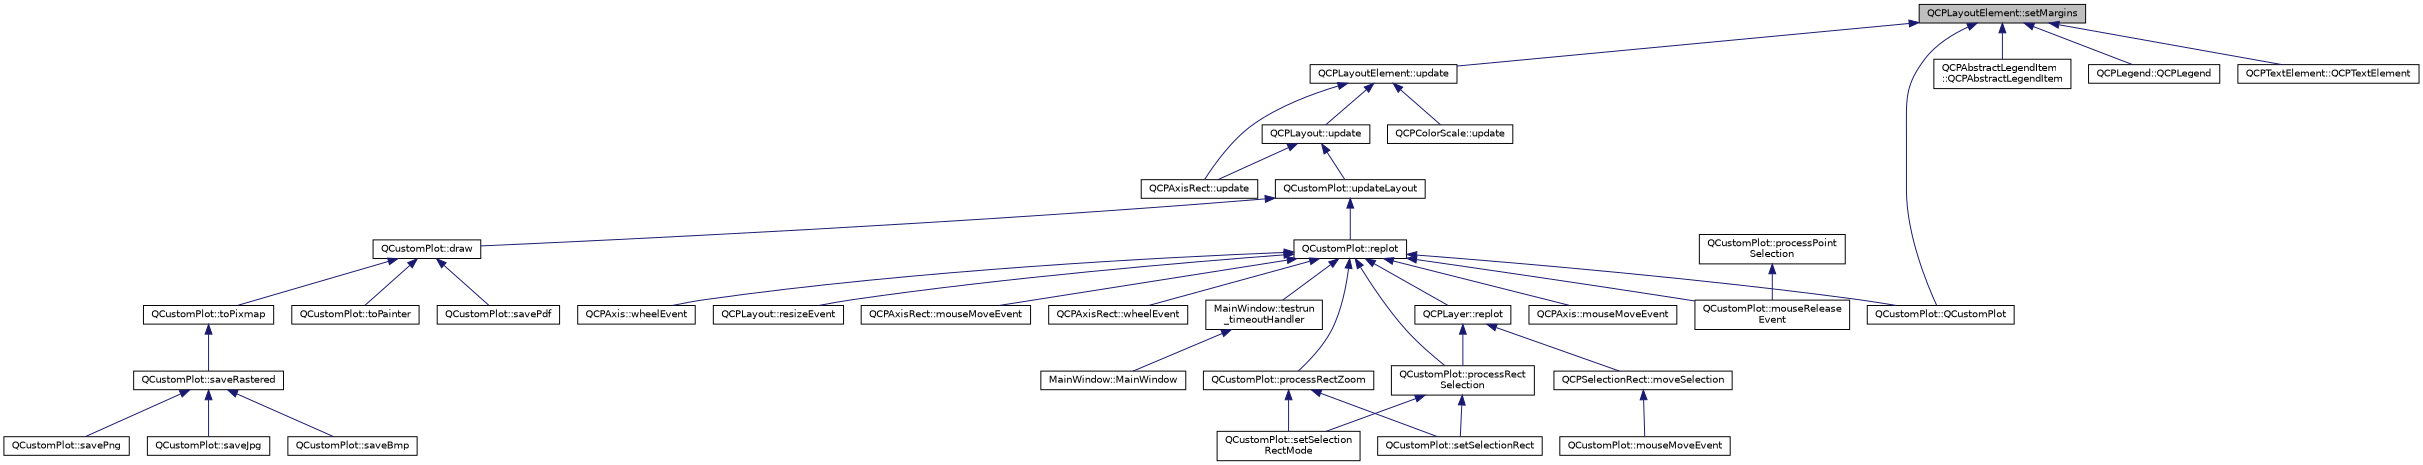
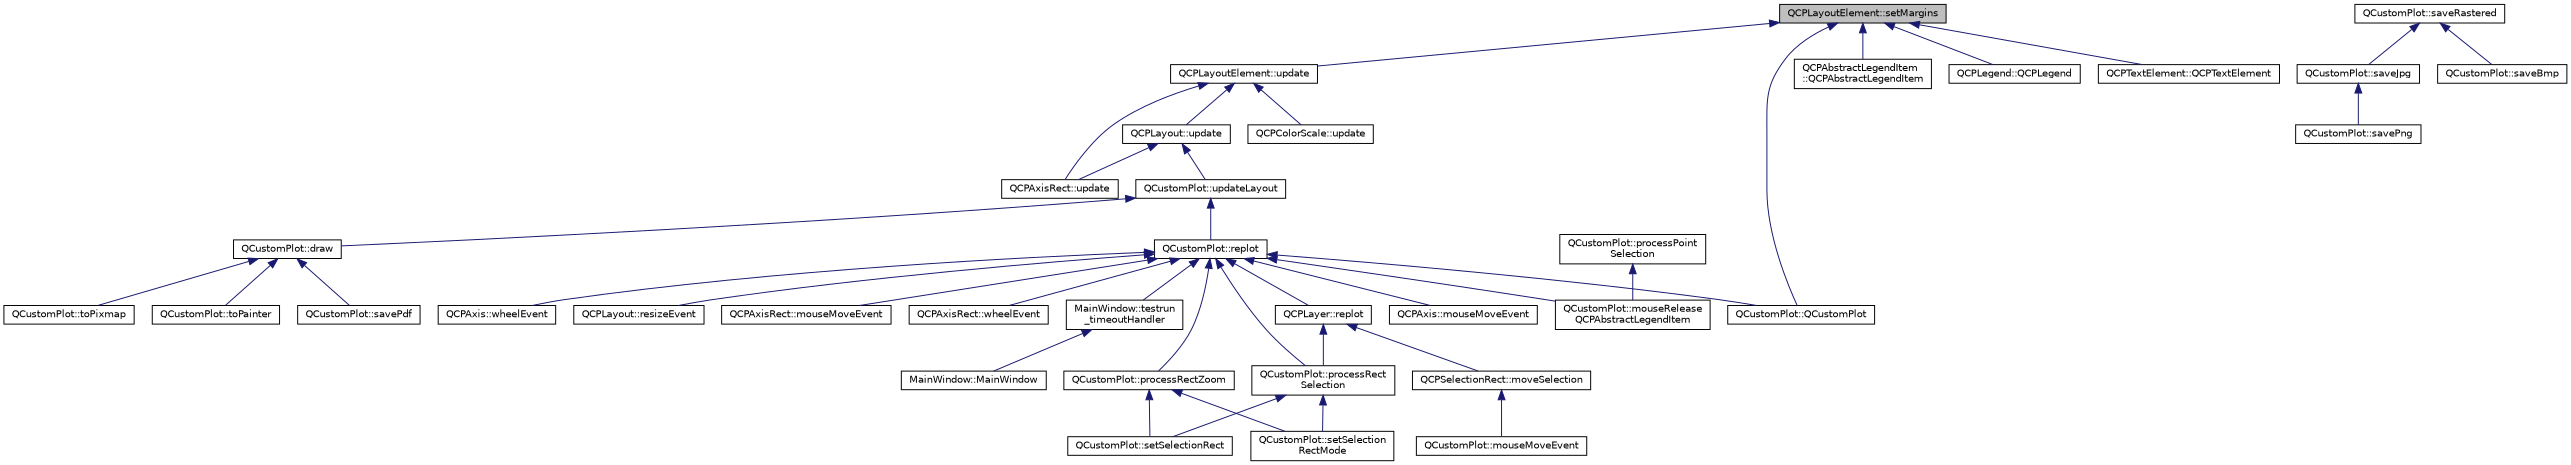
  digraph {
    rankdir=TB
    node [color=black fillcolor=white fontname=Helvetica fontsize=10 shape=record style=filled]
    edge [color=midnightblue dir=back fontname=Helvetica fontsize=10 labelfontname=Helvetica labelfontsize=10 style=solid]
    n1 [fillcolor=grey75 fontcolor=black height=0.2 label="QCPLayoutElement::setMargins" width=0.4]
    n2 [height=0.2 label="QCPLayoutElement::update" width=0.4]
    n3 [height=0.2 label="QCustomPlot::QCustomPlot" width=0.4]
    n4 [height=0.2 label="QCPAbstractLegendItem\l::QCPAbstractLegendItem" width=0.4]
    n5 [height=0.2 label="QCPLegend::QCPLegend" width=0.4]
    n6 [height=0.2 label="QCPTextElement::QCPTextElement" width=0.4]
    n7 [height=0.2 label="QCPLayout::update" width=0.4]
    n8 [height=0.2 label="QCPAxisRect::update" width=0.4]
    n9 [height=0.2 label="QCPColorScale::update" width=0.4]
    n10 [height=0.2 label="QCustomPlot::updateLayout" width=0.4]
    n11 [height=0.2 label="QCustomPlot::replot" width=0.4]
    n12 [height=0.2 label="QCustomPlot::draw" width=0.4]
    n13 [height=0.2 label="MainWindow::testrun\l_timeoutHandler" width=0.4]
    n14 [height=0.2 label="QCPLayer::replot" width=0.4]
    n15 [height=0.2 label="QCustomPlot::processRect\lSelection" width=0.4]
    n16 [height=0.2 label="QCPAxis::mouseMoveEvent" width=0.4]
    n17 [height=0.2 label="QCPAxis::wheelEvent" width=0.4]
    n18 [height=0.2 label="QCPLayout::resizeEvent" width=0.4]
-   n19 [height=0.2 label="QCustomPlot::mouseRelease\lEvent" width=0.4]
+   n19 [height=0.2 label="QCustomPlot::mouseRelease\lQCPAbstractLegendItem" width=0.4]
    n20 [height=0.2 label="QCustomPlot::processRectZoom" width=0.4]
    n21 [height=0.2 label="QCPAxisRect::mouseMoveEvent" width=0.4]
    n22 [height=0.2 label="QCPAxisRect::wheelEvent" width=0.4]
    n23 [height=0.2 label="QCustomPlot::savePdf" width=0.4]
    n24 [height=0.2 label="QCustomPlot::toPixmap" width=0.4]
    n25 [height=0.2 label="QCustomPlot::toPainter" width=0.4]
    n26 [height=0.2 label="MainWindow::MainWindow" width=0.4]
    n27 [height=0.2 label="QCPSelectionRect::moveSelection" width=0.4]
    n28 [height=0.2 label="QCustomPlot::setSelection\lRectMode" width=0.4]
    n29 [height=0.2 label="QCustomPlot::setSelectionRect" width=0.4]
    n30 [height=0.2 label="QCustomPlot::processPoint\lSelection" width=0.4]
    n31 [height=0.2 label="QCustomPlot::mouseMoveEvent" width=0.4]
    n32 [height=0.2 label="QCustomPlot::saveRastered" width=0.4]
    n33 [height=0.2 label="QCustomPlot::savePng" width=0.4]
    n34 [height=0.2 label="QCustomPlot::saveJpg" width=0.4]
    n35 [height=0.2 label="QCustomPlot::saveBmp" width=0.4]
    n1 -> n2
    n1 -> n3
    n1 -> n4
    n1 -> n5
    n1 -> n6
    n2 -> n7
    n2 -> n8
    n2 -> n9
    n7 -> n8
    n7 -> n10
    n10 -> n11
    n10 -> n12
    n11 -> n3
    n11 -> n13
    n11 -> n14
    n11 -> n15
    n11 -> n16
    n11 -> n17
    n11 -> n18
    n11 -> n19
    n11 -> n20
    n11 -> n21
    n11 -> n22
    n12 -> n23
    n12 -> n24
    n12 -> n25
    n13 -> n26
    n14 -> n15
    n14 -> n27
    n15 -> n28
    n15 -> n29
    n20 -> n28
    n20 -> n29
-   n24 -> n32
    n27 -> n31
    n30 -> n19
-   n32 -> n33
+   n34 -> n33
    n32 -> n34
    n32 -> n35
  }
